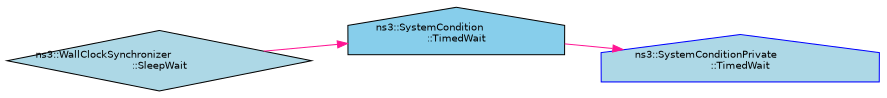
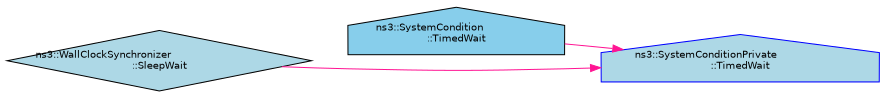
  digraph {
    rankdir=RL
    node [color=black fillcolor=lightblue fontname=Helvetica fontsize=10 shape=house style=filled]
    edge [color=deeppink dir=back fontname=Helvetica fontsize=10 labelfontname=Helvetica labelfontsize=10 style=solid]
    n1 [color=blue fontcolor=black height=0.2 label="ns3::SystemConditionPrivate\l::TimedWait" width=0.4]
    n2 [fillcolor=skyblue height=0.2 label="ns3::SystemCondition\l::TimedWait" width=0.4]
    n3 [height=0.2 label="ns3::WallClockSynchronizer\l::SleepWait" shape=diamond width=0.4]
    n1 -> n2
-   n2 -> n3
+   n1 -> n3
  }
